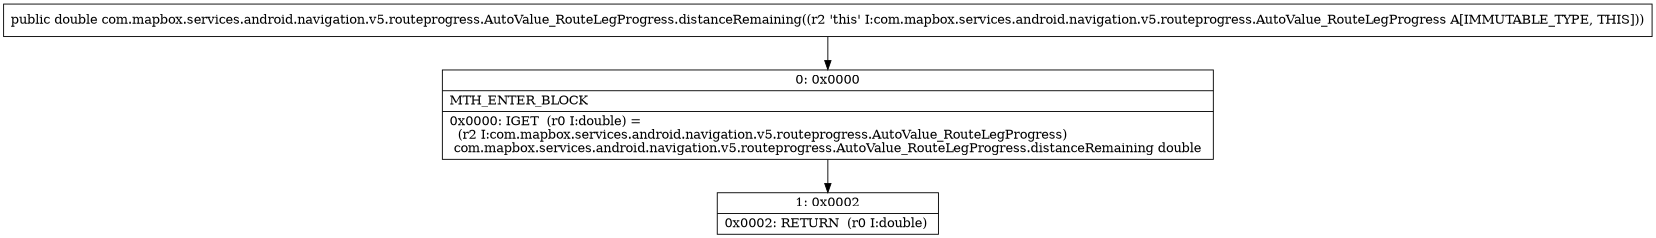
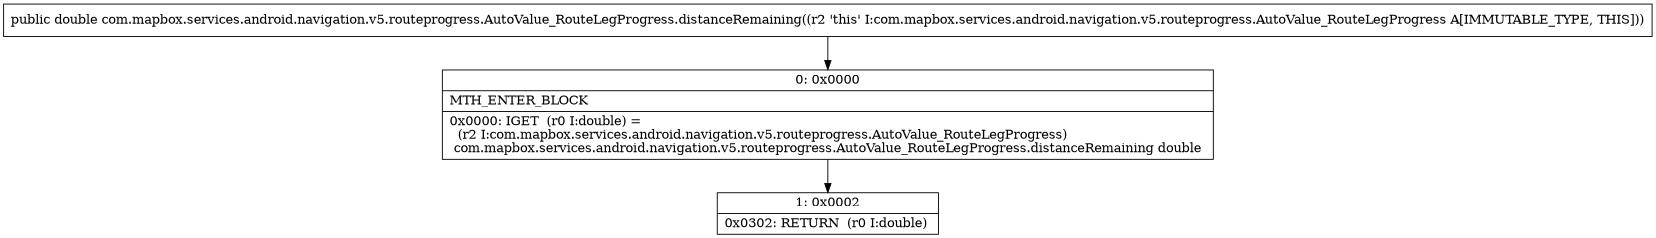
  digraph {
    fontname="DejaVu Serif"
    node [shape=record fontname="DejaVu Serif"]
    edge [fontname="DejaVu Serif"]
    n1 [label="{0\:\ 0x0000|MTH_ENTER_BLOCK\l|0x0000: IGET  (r0 I:double) = \l  (r2 I:com.mapbox.services.android.navigation.v5.routeprogress.AutoValue_RouteLegProgress)\l com.mapbox.services.android.navigation.v5.routeprogress.AutoValue_RouteLegProgress.distanceRemaining double \l}"]
-   n2 [label="{1\:\ 0x0002|0x0002: RETURN  (r0 I:double) \l}"]
+   n2 [label="{1\:\ 0x0002|0x0302: RETURN  (r0 I:double) \l}"]
    n3 [label="{public double com.mapbox.services.android.navigation.v5.routeprogress.AutoValue_RouteLegProgress.distanceRemaining((r2 'this' I:com.mapbox.services.android.navigation.v5.routeprogress.AutoValue_RouteLegProgress A[IMMUTABLE_TYPE, THIS])) }"]
    n1 -> n2
    n3 -> n1
  }
